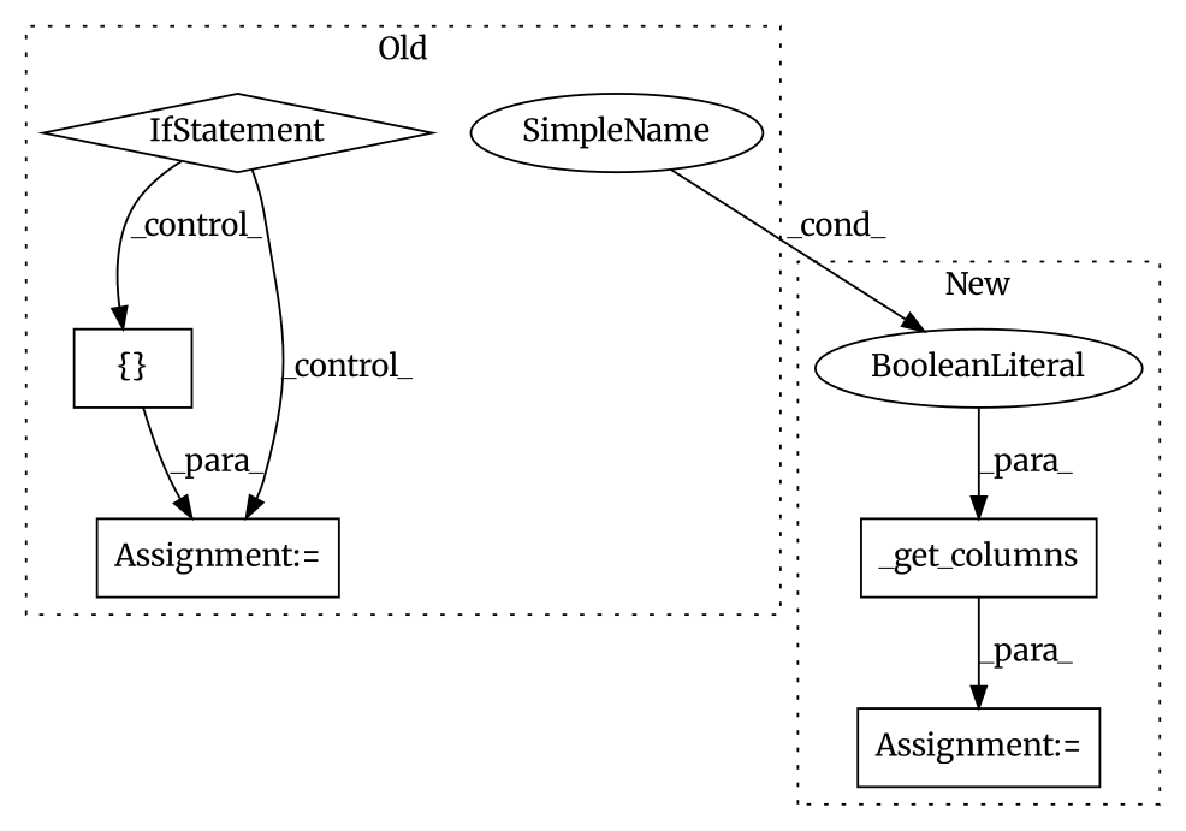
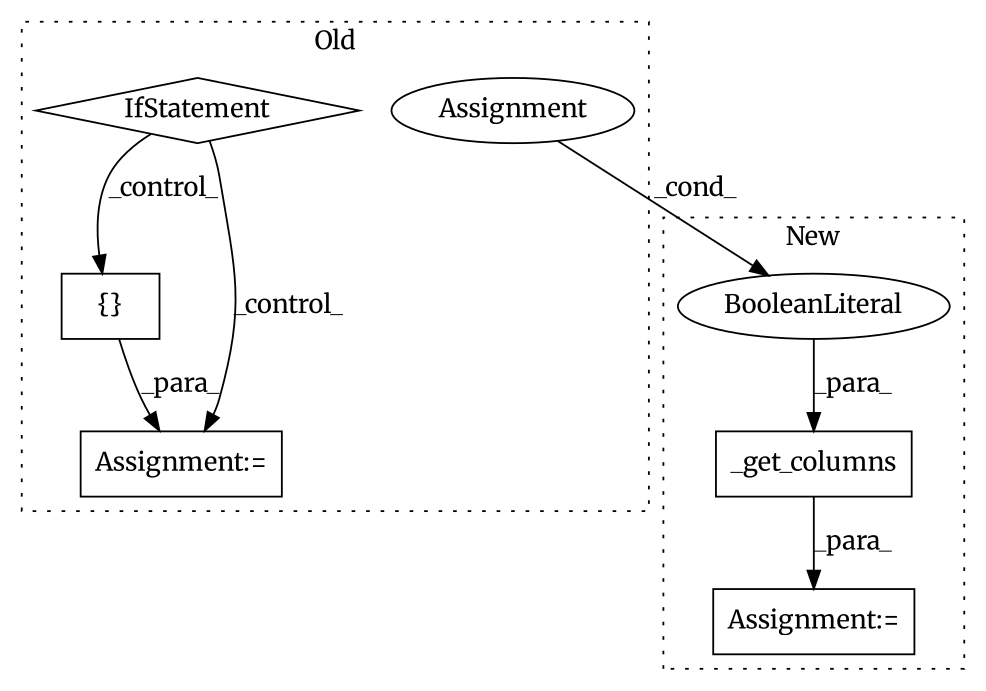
  digraph {
    fontname=Merriweather
    node [a=7 fontname=Merriweather l=1 shape=box]
    edge [fontname=Merriweather]
    n1 [a=4 l="1,1" label="{}" s="5787,5807"]
    n2 [a=25 l="4,2" label=IfStatement s="5696,5721" shape=diamond]
-   n3 [a=42 label=SimpleName shape=ellipse l=""]
+   n3 [a=42 label=Assignment shape=ellipse l=""]
    n4 [label="Assignment:=" s=5748]
    n5 [a=32 l="13,1" label=_get_columns s="5607,5627"]
    n6 [a=9 l=4 label=BooleanLiteral s=5623 shape=ellipse]
    n7 [label="Assignment:=" s=5601]
    subgraph cluster_1 {
      label=Old
      style=dotted
      n1
      n2
      n3
      n4
    }
    subgraph cluster_2 {
      label=New
      style=dotted
      n5
      n6
      n7
    }
    n1 -> n4 [label=_para_]
    n2 -> n1 [label=_control_]
    n2 -> n4 [label=_control_]
    n3 -> n6 [label=_cond_]
    n5 -> n7 [label=_para_]
    n6 -> n5 [label=_para_]
  }
